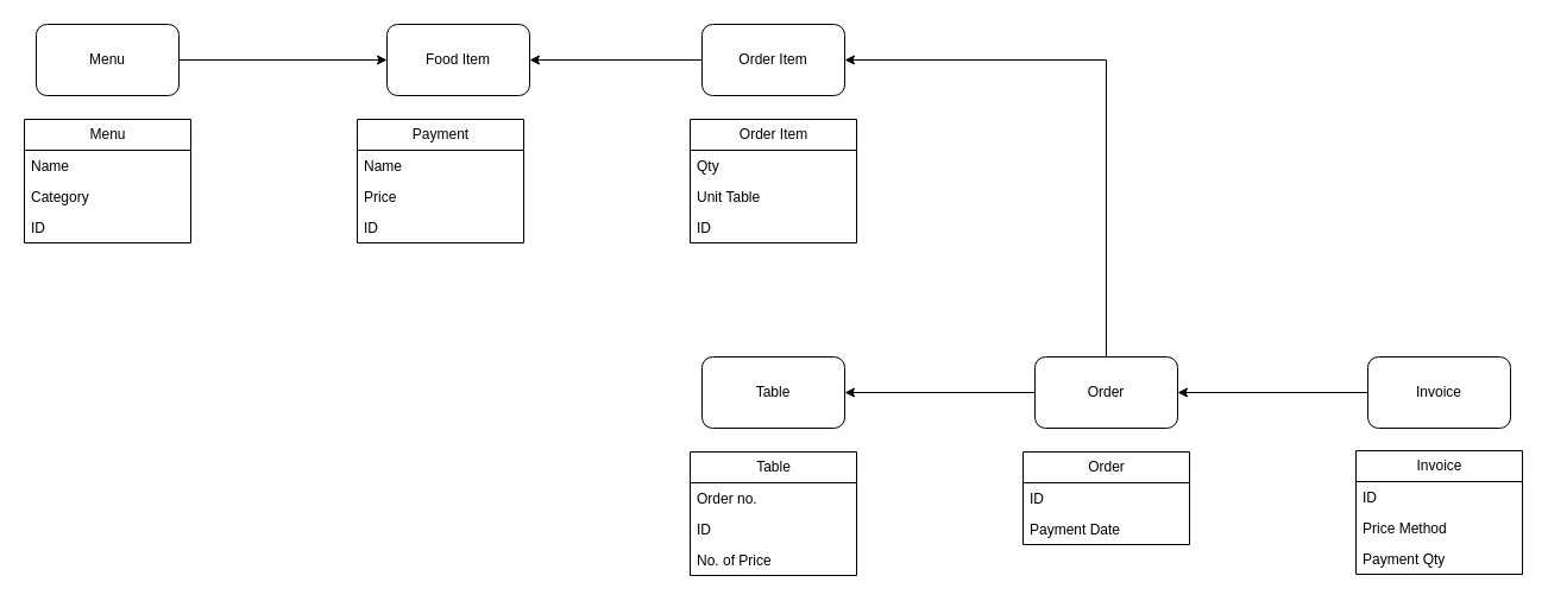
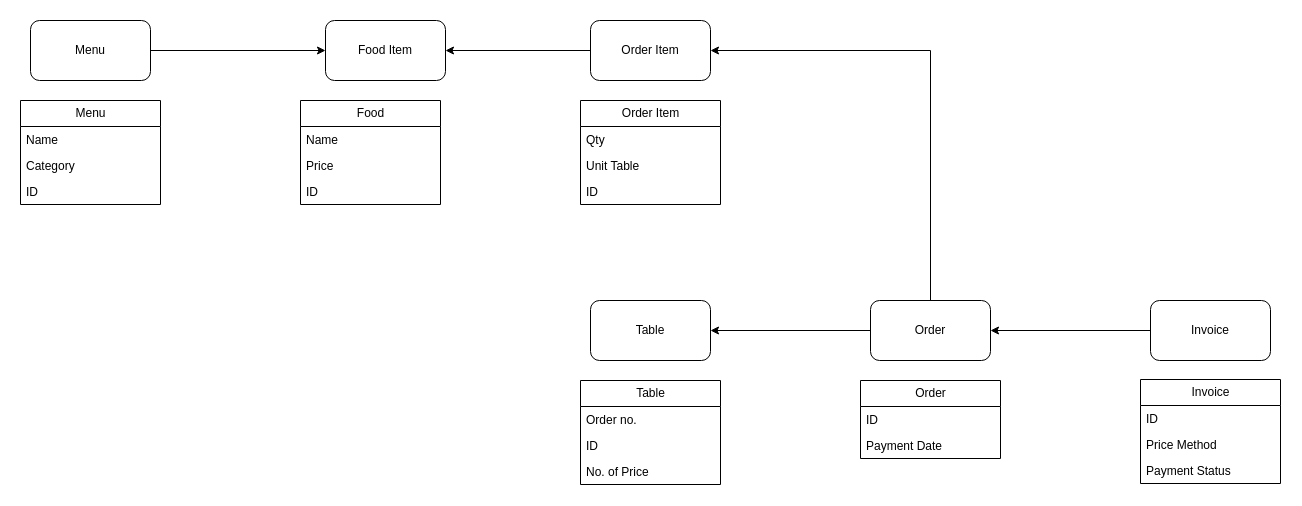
  <mxCell id="0" />
  <mxCell id="1" parent="0" />
  <mxCell id="2" value="Order Item" style="rounded=1;whiteSpace=wrap;html=1;" vertex="1" parent="1"><mxGeometry x="590" y="20" width="120" height="60" as="geometry" /></mxCell>
  <mxCell id="3" value="Food Item" style="rounded=1;whiteSpace=wrap;html=1;" vertex="1" parent="1"><mxGeometry x="325" y="20" width="120" height="60" as="geometry" /></mxCell>
  <mxCell id="4" value="Order" style="rounded=1;whiteSpace=wrap;html=1;" vertex="1" parent="1"><mxGeometry x="870" y="300" width="120" height="60" as="geometry" /></mxCell>
  <mxCell id="5" value="Menu" style="rounded=1;whiteSpace=wrap;html=1;" vertex="1" parent="1"><mxGeometry x="30" y="20" width="120" height="60" as="geometry" /></mxCell>
  <mxCell id="6" value="" style="endArrow=classic;html=1;rounded=0;entryX=0;entryY=0.5;entryDx=0;entryDy=0;exitX=1;exitY=0.5;exitDx=0;exitDy=0;edgeStyle=orthogonalEdgeStyle;" edge="1" parent="1" source="5" target="3"><mxGeometry width="50" height="50" relative="1" as="geometry"><mxPoint x="120" y="550" as="sourcePoint" /><mxPoint x="170" y="500" as="targetPoint" /></mxGeometry></mxCell>
  <mxCell id="7" value="Invoice" style="rounded=1;whiteSpace=wrap;html=1;" vertex="1" parent="1"><mxGeometry x="1150" y="300" width="120" height="60" as="geometry" /></mxCell>
  <mxCell id="8" value="Menu" style="swimlane;fontStyle=0;childLayout=stackLayout;horizontal=1;startSize=26;fillColor=none;horizontalStack=0;resizeParent=1;resizeParentMax=0;resizeLast=0;collapsible=1;marginBottom=0;html=1;" vertex="1" parent="1"><mxGeometry x="20" y="100" width="140" height="104" as="geometry" /></mxCell>
  <mxCell id="9" value="Name" style="text;strokeColor=none;fillColor=none;align=left;verticalAlign=top;spacingLeft=4;spacingRight=4;overflow=hidden;rotatable=0;points=[[0,0.5],[1,0.5]];portConstraint=eastwest;whiteSpace=wrap;html=1;" vertex="1" parent="8"><mxGeometry y="26" width="140" height="26" as="geometry" /></mxCell>
  <mxCell id="10" value="Category" style="text;strokeColor=none;fillColor=none;align=left;verticalAlign=top;spacingLeft=4;spacingRight=4;overflow=hidden;rotatable=0;points=[[0,0.5],[1,0.5]];portConstraint=eastwest;whiteSpace=wrap;html=1;" vertex="1" parent="8"><mxGeometry y="52" width="140" height="26" as="geometry" /></mxCell>
  <mxCell id="11" value="ID" style="text;strokeColor=none;fillColor=none;align=left;verticalAlign=top;spacingLeft=4;spacingRight=4;overflow=hidden;rotatable=0;points=[[0,0.5],[1,0.5]];portConstraint=eastwest;whiteSpace=wrap;html=1;" vertex="1" parent="8"><mxGeometry y="78" width="140" height="26" as="geometry" /></mxCell>
- <mxCell id="12" value="Payment" style="swimlane;fontStyle=0;childLayout=stackLayout;horizontal=1;startSize=26;fillColor=none;horizontalStack=0;resizeParent=1;resizeParentMax=0;resizeLast=0;collapsible=1;marginBottom=0;html=1;" vertex="1" parent="1"><mxGeometry x="300" y="100" width="140" height="104" as="geometry" /></mxCell>
+ <mxCell id="12" value="Food" style="swimlane;fontStyle=0;childLayout=stackLayout;horizontal=1;startSize=26;fillColor=none;horizontalStack=0;resizeParent=1;resizeParentMax=0;resizeLast=0;collapsible=1;marginBottom=0;html=1;" vertex="1" parent="1"><mxGeometry x="300" y="100" width="140" height="104" as="geometry" /></mxCell>
  <mxCell id="13" value="Name" style="text;strokeColor=none;fillColor=none;align=left;verticalAlign=top;spacingLeft=4;spacingRight=4;overflow=hidden;rotatable=0;points=[[0,0.5],[1,0.5]];portConstraint=eastwest;whiteSpace=wrap;html=1;" vertex="1" parent="12"><mxGeometry y="26" width="140" height="26" as="geometry" /></mxCell>
  <mxCell id="14" value="Price" style="text;strokeColor=none;fillColor=none;align=left;verticalAlign=top;spacingLeft=4;spacingRight=4;overflow=hidden;rotatable=0;points=[[0,0.5],[1,0.5]];portConstraint=eastwest;whiteSpace=wrap;html=1;" vertex="1" parent="12"><mxGeometry y="52" width="140" height="26" as="geometry" /></mxCell>
  <mxCell id="15" value="ID" style="text;strokeColor=none;fillColor=none;align=left;verticalAlign=top;spacingLeft=4;spacingRight=4;overflow=hidden;rotatable=0;points=[[0,0.5],[1,0.5]];portConstraint=eastwest;whiteSpace=wrap;html=1;" vertex="1" parent="12"><mxGeometry y="78" width="140" height="26" as="geometry" /></mxCell>
  <mxCell id="16" value="Order Item" style="swimlane;fontStyle=0;childLayout=stackLayout;horizontal=1;startSize=26;fillColor=none;horizontalStack=0;resizeParent=1;resizeParentMax=0;resizeLast=0;collapsible=1;marginBottom=0;html=1;" vertex="1" parent="1"><mxGeometry x="580" y="100" width="140" height="104" as="geometry" /></mxCell>
  <mxCell id="17" value="Qty" style="text;strokeColor=none;fillColor=none;align=left;verticalAlign=top;spacingLeft=4;spacingRight=4;overflow=hidden;rotatable=0;points=[[0,0.5],[1,0.5]];portConstraint=eastwest;whiteSpace=wrap;html=1;" vertex="1" parent="16"><mxGeometry y="26" width="140" height="26" as="geometry" /></mxCell>
  <mxCell id="18" value="Unit Table" style="text;strokeColor=none;fillColor=none;align=left;verticalAlign=top;spacingLeft=4;spacingRight=4;overflow=hidden;rotatable=0;points=[[0,0.5],[1,0.5]];portConstraint=eastwest;whiteSpace=wrap;html=1;" vertex="1" parent="16"><mxGeometry y="52" width="140" height="26" as="geometry" /></mxCell>
  <mxCell id="19" value="ID" style="text;strokeColor=none;fillColor=none;align=left;verticalAlign=top;spacingLeft=4;spacingRight=4;overflow=hidden;rotatable=0;points=[[0,0.5],[1,0.5]];portConstraint=eastwest;whiteSpace=wrap;html=1;" vertex="1" parent="16"><mxGeometry y="78" width="140" height="26" as="geometry" /></mxCell>
  <mxCell id="20" value="" style="endArrow=classic;html=1;rounded=0;exitX=0;exitY=0.5;exitDx=0;exitDy=0;entryX=1;entryY=0.5;entryDx=0;entryDy=0;" edge="1" parent="1" source="2" target="3"><mxGeometry width="50" height="50" relative="1" as="geometry"><mxPoint x="530" y="140" as="sourcePoint" /><mxPoint x="580" y="90" as="targetPoint" /></mxGeometry></mxCell>
  <mxCell id="21" value="Order" style="swimlane;fontStyle=0;childLayout=stackLayout;horizontal=1;startSize=26;fillColor=none;horizontalStack=0;resizeParent=1;resizeParentMax=0;resizeLast=0;collapsible=1;marginBottom=0;html=1;" vertex="1" parent="1"><mxGeometry x="860" y="380" width="140" height="78" as="geometry" /></mxCell>
  <mxCell id="22" value="ID" style="text;strokeColor=none;fillColor=none;align=left;verticalAlign=top;spacingLeft=4;spacingRight=4;overflow=hidden;rotatable=0;points=[[0,0.5],[1,0.5]];portConstraint=eastwest;whiteSpace=wrap;html=1;" vertex="1" parent="21"><mxGeometry y="26" width="140" height="26" as="geometry" /></mxCell>
  <mxCell id="23" value="Payment Date" style="text;strokeColor=none;fillColor=none;align=left;verticalAlign=top;spacingLeft=4;spacingRight=4;overflow=hidden;rotatable=0;points=[[0,0.5],[1,0.5]];portConstraint=eastwest;whiteSpace=wrap;html=1;" vertex="1" parent="21"><mxGeometry y="52" width="140" height="26" as="geometry" /></mxCell>
  <mxCell id="24" value="Invoice" style="swimlane;fontStyle=0;childLayout=stackLayout;horizontal=1;startSize=26;fillColor=none;horizontalStack=0;resizeParent=1;resizeParentMax=0;resizeLast=0;collapsible=1;marginBottom=0;html=1;" vertex="1" parent="1"><mxGeometry x="1140" y="379" width="140" height="104" as="geometry" /></mxCell>
  <mxCell id="25" value="ID" style="text;strokeColor=none;fillColor=none;align=left;verticalAlign=top;spacingLeft=4;spacingRight=4;overflow=hidden;rotatable=0;points=[[0,0.5],[1,0.5]];portConstraint=eastwest;whiteSpace=wrap;html=1;" vertex="1" parent="24"><mxGeometry y="26" width="140" height="26" as="geometry" /></mxCell>
  <mxCell id="26" value="Price Method" style="text;strokeColor=none;fillColor=none;align=left;verticalAlign=top;spacingLeft=4;spacingRight=4;overflow=hidden;rotatable=0;points=[[0,0.5],[1,0.5]];portConstraint=eastwest;whiteSpace=wrap;html=1;" vertex="1" parent="24"><mxGeometry y="52" width="140" height="26" as="geometry" /></mxCell>
- <mxCell id="27" value="Payment Qty" style="text;strokeColor=none;fillColor=none;align=left;verticalAlign=top;spacingLeft=4;spacingRight=4;overflow=hidden;rotatable=0;points=[[0,0.5],[1,0.5]];portConstraint=eastwest;whiteSpace=wrap;html=1;" vertex="1" parent="24"><mxGeometry y="78" width="140" height="26" as="geometry" /></mxCell>
+ <mxCell id="27" value="Payment Status" style="text;strokeColor=none;fillColor=none;align=left;verticalAlign=top;spacingLeft=4;spacingRight=4;overflow=hidden;rotatable=0;points=[[0,0.5],[1,0.5]];portConstraint=eastwest;whiteSpace=wrap;html=1;" vertex="1" parent="24"><mxGeometry y="78" width="140" height="26" as="geometry" /></mxCell>
  <mxCell id="28" value="Table" style="rounded=1;whiteSpace=wrap;html=1;" vertex="1" parent="1"><mxGeometry x="590" y="300" width="120" height="60" as="geometry" /></mxCell>
  <mxCell id="29" value="Table" style="swimlane;fontStyle=0;childLayout=stackLayout;horizontal=1;startSize=26;fillColor=none;horizontalStack=0;resizeParent=1;resizeParentMax=0;resizeLast=0;collapsible=1;marginBottom=0;html=1;" vertex="1" parent="1"><mxGeometry x="580" y="380" width="140" height="104" as="geometry" /></mxCell>
  <mxCell id="30" value="Order no." style="text;strokeColor=none;fillColor=none;align=left;verticalAlign=top;spacingLeft=4;spacingRight=4;overflow=hidden;rotatable=0;points=[[0,0.5],[1,0.5]];portConstraint=eastwest;whiteSpace=wrap;html=1;" vertex="1" parent="29"><mxGeometry y="26" width="140" height="26" as="geometry" /></mxCell>
  <mxCell id="31" value="ID" style="text;strokeColor=none;fillColor=none;align=left;verticalAlign=top;spacingLeft=4;spacingRight=4;overflow=hidden;rotatable=0;points=[[0,0.5],[1,0.5]];portConstraint=eastwest;whiteSpace=wrap;html=1;" vertex="1" parent="29"><mxGeometry y="52" width="140" height="26" as="geometry" /></mxCell>
  <mxCell id="32" value="No. of Price" style="text;strokeColor=none;fillColor=none;align=left;verticalAlign=top;spacingLeft=4;spacingRight=4;overflow=hidden;rotatable=0;points=[[0,0.5],[1,0.5]];portConstraint=eastwest;whiteSpace=wrap;html=1;" vertex="1" parent="29"><mxGeometry y="78" width="140" height="26" as="geometry" /></mxCell>
  <mxCell id="33" value="" style="endArrow=classic;html=1;rounded=0;exitX=0;exitY=0.5;exitDx=0;exitDy=0;entryX=1;entryY=0.5;entryDx=0;entryDy=0;edgeStyle=orthogonalEdgeStyle;" edge="1" parent="1" source="7" target="4"><mxGeometry width="50" height="50" relative="1" as="geometry"><mxPoint x="900" y="280" as="sourcePoint" /><mxPoint x="950" y="230" as="targetPoint" /></mxGeometry></mxCell>
  <mxCell id="34" value="" style="endArrow=classic;html=1;rounded=0;entryX=1;entryY=0.5;entryDx=0;entryDy=0;exitX=0.5;exitY=0;exitDx=0;exitDy=0;edgeStyle=orthogonalEdgeStyle;" edge="1" parent="1" source="4" target="2"><mxGeometry width="50" height="50" relative="1" as="geometry"><mxPoint x="900" y="280" as="sourcePoint" /><mxPoint x="950" y="230" as="targetPoint" /></mxGeometry></mxCell>
  <mxCell id="35" value="" style="endArrow=classic;html=1;rounded=0;exitX=0;exitY=0.5;exitDx=0;exitDy=0;entryX=1;entryY=0.5;entryDx=0;entryDy=0;" edge="1" parent="1" source="4" target="28"><mxGeometry width="50" height="50" relative="1" as="geometry"><mxPoint x="900" y="280" as="sourcePoint" /><mxPoint x="950" y="230" as="targetPoint" /></mxGeometry></mxCell>
